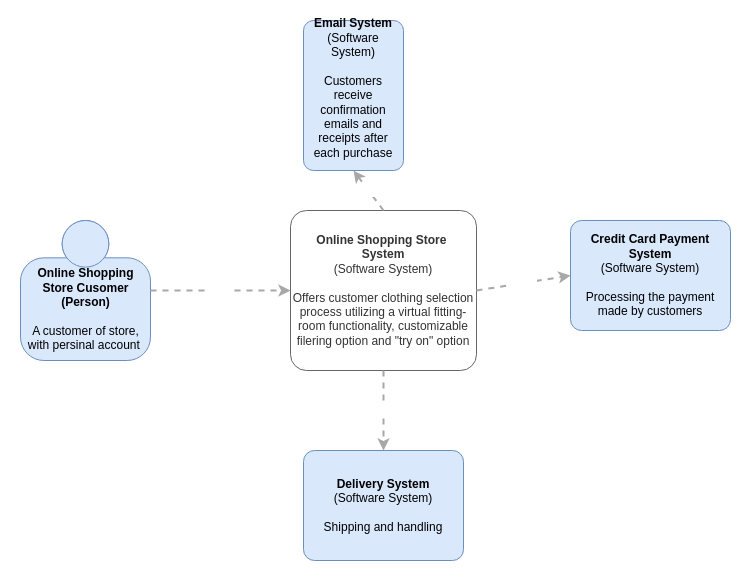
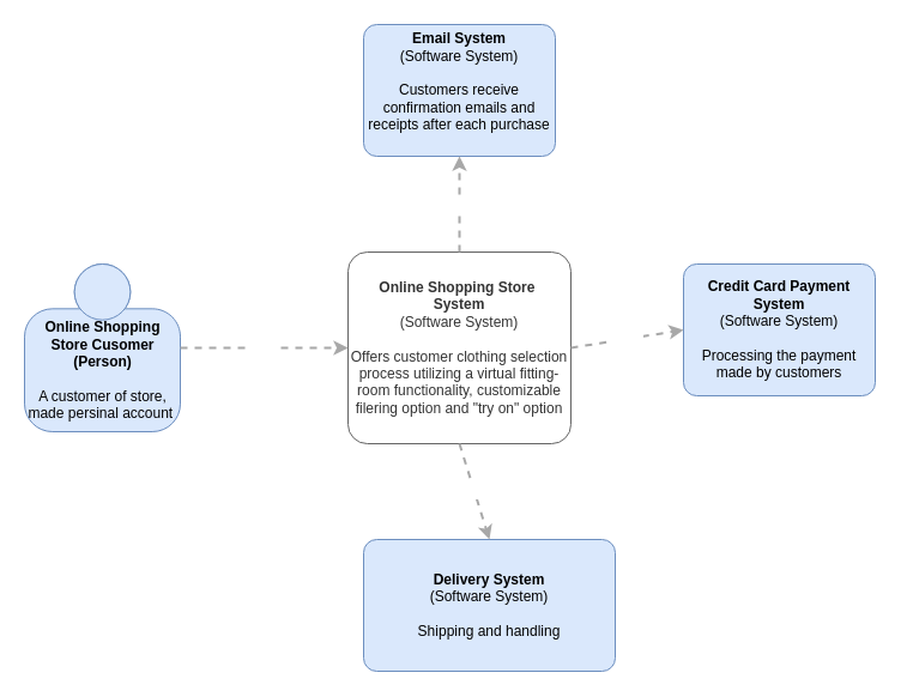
  <mxCell id="0" />
  <mxCell id="1" parent="0" />
  <mxCell id="2" value="&lt;b&gt;Credit Card Payment System&lt;br&gt;&lt;/b&gt;&lt;div&gt;(Software System)&lt;/div&gt;&lt;br&gt;&lt;div&gt;Processing the payment made by customers&lt;/div&gt;" style="rounded=1;whiteSpace=wrap;html=1;labelBackgroundColor=none;fillColor=#dae8fc;fontColor=#000000;align=center;arcSize=10;strokeColor=#6c8ebf;points=[[0.25,0,0],[0.5,0,0],[0.75,0,0],[1,0.25,0],[1,0.5,0],[1,0.75,0],[0.75,1,0],[0.5,1,0],[0.25,1,0],[0,0.75,0],[0,0.5,0],[0,0.25,0]];" parent="1" vertex="1"><mxGeometry x="570" y="220" width="160" height="110.0" as="geometry" /></mxCell>
- <mxCell id="3" value="&lt;b&gt;Delivery System&lt;/b&gt;&lt;br&gt;&lt;div&gt;(Software System)&lt;/div&gt;&lt;br&gt;&lt;div&gt;Shipping and handling&lt;/div&gt;" style="rounded=1;whiteSpace=wrap;html=1;labelBackgroundColor=none;fillColor=#dae8fc;fontColor=#000000;align=center;arcSize=10;strokeColor=#6c8ebf;points=[[0.25,0,0],[0.5,0,0],[0.75,0,0],[1,0.25,0],[1,0.5,0],[1,0.75,0],[0.75,1,0],[0.5,1,0],[0.25,1,0],[0,0.75,0],[0,0.5,0],[0,0.25,0]];" parent="1" vertex="1"><mxGeometry x="303" y="450" width="160" height="110.0" as="geometry" /></mxCell>
- <mxCell id="4" value="&lt;font color=&quot;#000000&quot;&gt;&lt;b&gt;Online Shopping &lt;/b&gt;&lt;br&gt;&lt;b&gt;Store Cusomer&lt;/b&gt;&lt;br&gt;&lt;b&gt;(Person)&lt;/b&gt;&lt;br&gt;&lt;br&gt;A customer of store, &lt;br&gt;with persinal account&lt;b&gt;&amp;nbsp;&lt;br&gt;&lt;/b&gt;&lt;/font&gt;" style="html=1;dashed=0;whitespace=wrap;fillColor=#DAE8FC;strokeColor=#6C8EBF;shape=mxgraph.c4.person;align=center;points=[[0.5,0,0],[1,0.5,0],[1,0.75,0],[0.75,1,0],[0.5,1,0],[0.25,1,0],[0,0.75,0],[0,0.5,0]];" parent="1" vertex="1"><mxGeometry x="20" y="220" width="130" height="140" as="geometry" /></mxCell>
- <mxCell id="5" value="&lt;b&gt;Email System&lt;/b&gt;&lt;div&gt;(Software System)&lt;/div&gt;&lt;br&gt;&lt;div&gt;&lt;div&gt;Customers receive confirmation emails and receipts after each purchase&lt;/div&gt;&lt;/div&gt;&lt;div&gt;&lt;br&gt;&lt;/div&gt;" style="rounded=1;whiteSpace=wrap;html=1;labelBackgroundColor=none;fillColor=#dae8fc;fontColor=#000000;align=center;arcSize=10;strokeColor=#6c8ebf;points=[[0.25,0,0],[0.5,0,0],[0.75,0,0],[1,0.25,0],[1,0.5,0],[1,0.75,0],[0.75,1,0],[0.5,1,0],[0.25,1,0],[0,0.75,0],[0,0.5,0],[0,0.25,0]];" parent="1" vertex="1"><mxGeometry x="303" y="20" width="100" height="150" as="geometry" /></mxCell>
+ <mxCell id="3" value="&lt;b&gt;Delivery System&lt;/b&gt;&lt;br&gt;&lt;div&gt;(Software System)&lt;/div&gt;&lt;br&gt;&lt;div&gt;Shipping and handling&lt;/div&gt;" style="rounded=1;whiteSpace=wrap;html=1;labelBackgroundColor=none;fillColor=#dae8fc;fontColor=#000000;align=center;arcSize=10;strokeColor=#6c8ebf;points=[[0.25,0,0],[0.5,0,0],[0.75,0,0],[1,0.25,0],[1,0.5,0],[1,0.75,0],[0.75,1,0],[0.5,1,0],[0.25,1,0],[0,0.75,0],[0,0.5,0],[0,0.25,0]];" parent="1" vertex="1"><mxGeometry x="303" y="450" width="210" height="110.0" as="geometry" /></mxCell>
+ <mxCell id="4" value="&lt;font color=&quot;#000000&quot;&gt;&lt;b&gt;Online Shopping &lt;/b&gt;&lt;br&gt;&lt;b&gt;Store Cusomer&lt;/b&gt;&lt;br&gt;&lt;b&gt;(Person)&lt;/b&gt;&lt;br&gt;&lt;br&gt;A customer of store, &lt;br&gt;made persinal account&lt;b&gt;&amp;nbsp;&lt;br&gt;&lt;/b&gt;&lt;/font&gt;" style="html=1;dashed=0;whitespace=wrap;fillColor=#DAE8FC;strokeColor=#6C8EBF;shape=mxgraph.c4.person;align=center;points=[[0.5,0,0],[1,0.5,0],[1,0.75,0],[0.75,1,0],[0.5,1,0],[0.25,1,0],[0,0.75,0],[0,0.5,0]];" parent="1" vertex="1"><mxGeometry x="20" y="220" width="130" height="140" as="geometry" /></mxCell>
+ <mxCell id="5" value="&lt;b&gt;Email System&lt;/b&gt;&lt;div&gt;(Software System)&lt;/div&gt;&lt;br&gt;&lt;div&gt;&lt;div&gt;Customers receive confirmation emails and receipts after each purchase&lt;/div&gt;&lt;/div&gt;&lt;div&gt;&lt;br&gt;&lt;/div&gt;" style="rounded=1;whiteSpace=wrap;html=1;labelBackgroundColor=none;fillColor=#dae8fc;fontColor=#000000;align=center;arcSize=10;strokeColor=#6c8ebf;points=[[0.25,0,0],[0.5,0,0],[0.75,0,0],[1,0.25,0],[1,0.5,0],[1,0.75,0],[0.75,1,0],[0.5,1,0],[0.25,1,0],[0,0.75,0],[0,0.5,0],[0,0.25,0]];" parent="1" vertex="1"><mxGeometry x="303" y="20" width="160" height="110.0" as="geometry" /></mxCell>
  <mxCell id="6" value="&lt;b&gt;Online Shopping Store&amp;nbsp;&lt;br&gt;System&lt;br&gt;&lt;/b&gt;&lt;div&gt;(Software System)&lt;/div&gt;&lt;br&gt;&lt;div&gt;Offers customer clothing selection process&amp;nbsp;utilizing a virtual fitting-room functionality, customizable filering option and &quot;try on&quot; option&lt;/div&gt;" style="rounded=1;whiteSpace=wrap;html=1;labelBackgroundColor=none;align=center;arcSize=10;points=[[0.25,0,0],[0.5,0,0],[0.75,0,0],[1,0.25,0],[1,0.5,0],[1,0.75,0],[0.75,1,0],[0.5,1,0],[0.25,1,0],[0,0.75,0],[0,0.5,0],[0,0.25,0]];fillColor=#FFFFFF;strokeColor=#666666;fontColor=#333333;" parent="1" vertex="1"><mxGeometry x="290" y="210" width="186" height="160" as="geometry" /></mxCell>
  <mxCell id="7" value="&lt;div style=&quot;text-align: left&quot;&gt;&lt;div style=&quot;text-align: center&quot;&gt;&lt;b&gt;&lt;font color=&quot;#ffffff&quot;&gt;Uses&lt;/font&gt;&lt;/b&gt;&lt;/div&gt;&lt;/div&gt;" style="edgeStyle=none;rounded=0;html=1;entryX=0;entryY=0.5;jettySize=auto;orthogonalLoop=1;strokeColor=#A8A8A8;strokeWidth=2;fontColor=#000000;jumpStyle=none;dashed=1;entryDx=0;entryDy=0;entryPerimeter=0;exitX=1;exitY=0.5;exitDx=0;exitDy=0;exitPerimeter=0;" parent="1" source="4" target="6" edge="1"><mxGeometry width="200" relative="1" as="geometry"><mxPoint x="190" y="303" as="sourcePoint" /><mxPoint x="370" y="310" as="targetPoint" /></mxGeometry></mxCell>
  <mxCell id="8" value="&lt;div style=&quot;text-align: left&quot;&gt;&lt;div style=&quot;text-align: center&quot;&gt;&lt;b&gt;&lt;font color=&quot;#ffffff&quot;&gt;Uses&lt;/font&gt;&lt;/b&gt;&lt;/div&gt;&lt;/div&gt;" style="edgeStyle=none;rounded=0;html=1;entryX=0;entryY=0.5;jettySize=auto;orthogonalLoop=1;strokeColor=#A8A8A8;strokeWidth=2;fontColor=#000000;jumpStyle=none;dashed=1;entryDx=0;entryDy=0;entryPerimeter=0;exitX=1;exitY=0.5;exitDx=0;exitDy=0;exitPerimeter=0;" parent="1" source="6" target="2" edge="1"><mxGeometry width="200" relative="1" as="geometry"><mxPoint x="270" y="180" as="sourcePoint" /><mxPoint x="470" y="180" as="targetPoint" /></mxGeometry></mxCell>
  <mxCell id="9" value="&lt;div style=&quot;text-align: left&quot;&gt;&lt;div style=&quot;text-align: center&quot;&gt;&lt;font color=&quot;#ffffff&quot;&gt;&lt;b&gt;Sends e-mail using&lt;/b&gt;&lt;/font&gt;&lt;/div&gt;&lt;/div&gt;" style="edgeStyle=none;rounded=0;html=1;entryX=0.5;entryY=1;jettySize=auto;orthogonalLoop=1;strokeColor=#A8A8A8;strokeWidth=2;fontColor=#000000;jumpStyle=none;dashed=1;entryDx=0;entryDy=0;entryPerimeter=0;exitX=0.5;exitY=0;exitDx=0;exitDy=0;exitPerimeter=0;" parent="1" source="6" target="5" edge="1"><mxGeometry width="200" relative="1" as="geometry"><mxPoint x="-50" y="160" as="sourcePoint" /><mxPoint x="150" y="160" as="targetPoint" /></mxGeometry></mxCell>
  <mxCell id="10" value="&lt;div style=&quot;text-align: left&quot;&gt;&lt;div style=&quot;text-align: center&quot;&gt;&lt;b&gt;&lt;font color=&quot;#ffffff&quot;&gt;Uses&lt;/font&gt;&lt;/b&gt;&lt;/div&gt;&lt;/div&gt;" style="edgeStyle=none;rounded=0;html=1;entryX=0.5;entryY=0;jettySize=auto;orthogonalLoop=1;strokeColor=#A8A8A8;strokeWidth=2;fontColor=#000000;jumpStyle=none;dashed=1;entryDx=0;entryDy=0;entryPerimeter=0;exitX=0.5;exitY=1;exitDx=0;exitDy=0;exitPerimeter=0;" parent="1" source="6" target="3" edge="1"><mxGeometry width="200" relative="1" as="geometry"><mxPoint x="10" y="430" as="sourcePoint" /><mxPoint x="210" y="430" as="targetPoint" /></mxGeometry></mxCell>
